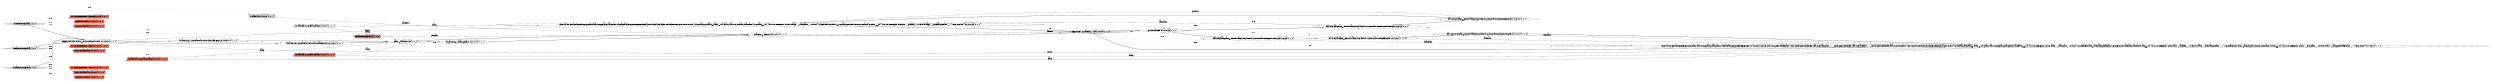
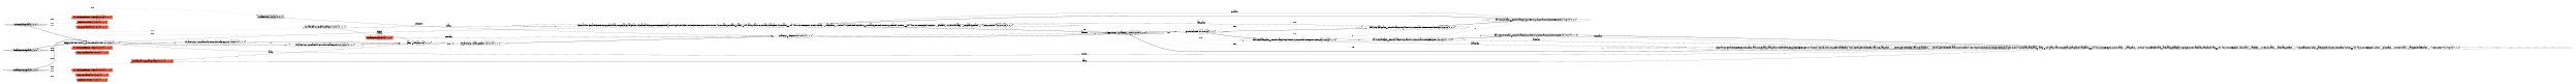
  digraph {
    rankdir=LR
    node [fillcolor=white shape=box style=filled]
    edge [style=dotted]
    n1 [fillcolor=tomato label="String procNameMask@@@2@@@['0', '0', '1']"]
    n2 [fillcolor=lightgray label="findProceduresByMask['0', '0', '1']" shape=diamond]
    n3 [label="DBRProgressMonitor monitor = session.getProgressMonitor()@@@3@@@['1', '1', '1']" shape=ellipse]
    n4 [fillcolor=tomato label="List<DBSObjectReference> objects@@@2@@@['0', '0', '1']"]
    n5 [fillcolor=lightgray label="int maxResults@@@2@@@['0', '0', '1']"]
    n6 [label="@Nullable final MySQLCatalog catalog@@@2@@@['0', '0', '1']"]
    n7 [fillcolor=tomato label="JDBCSession session@@@2@@@['0', '0', '1']"]
    n8 [label="objects.add(new AbstractObjectReference(procName,dataSource.getCatalog(catalogName),null,RelationalObjectType.TYPE_PROCEDURE){@Override public DBSObject resolveObject(DBRProgressMonitor monitor){MySQLCatalog procCatalog = catalog != null? catalog: dataSource.getCatalog(catalogName)if (procCatalog == null) {throw new DBException(\"Procedure catalog '\" + catalogName + \"' not found\")}MySQLProcedure procedure = procCatalog.getProcedure(monitor,procName)if (procedure == null) {throw new DBException(\"Procedure '\" + procName + \"' not found in catalog '\" + procCatalog.getName() + \"'\")}return procedure}})@@@17@@@['0', '0', '1']" shape=ellipse]
    n9 [label="dbStat.setString(1,constrNameMask.toLowerCase(Locale.ENGLISH))@@@5@@@['1', '1', '0']" shape=ellipse]
    n10 [label="dbStat.setString(1,procNameMask.toLowerCase(Locale.ENGLISH))@@@5@@@['0', '0', '1']" shape=ellipse]
    n11 [label="objects.add(new AbstractObjectReference(columnName,dataSource.getCatalog(catalogName),null,RelationalObjectType.TYPE_TABLE_COLUMN){@NotNull @Override public String getFullQualifiedName(){return DBUtils.getQuotedIdentifier(dataSource,catalogName) + '.' + DBUtils.getQuotedIdentifier(dataSource,tableName) + '.' + DBUtils.getQuotedIdentifier(dataSource,columnName)}@Override public DBSObject resolveObject(DBRProgressMonitor monitor){MySQLCatalog tableCatalog = catalog != null? catalog: dataSource.getCatalog(catalogName)if (tableCatalog == null) {throw new DBException(\"Column catalog '\" + catalogName + \"' not found\")}MySQLTableBase table = tableCatalog.getTableCache().getObject(monitor,tableCatalog,tableName)if (table == null) {throw new DBException(\"Column table '\" + tableName + \"' not found in catalog '\" + tableCatalog.getName() + \"'\")}MySQLTableColumn column = table.getAttribute(monitor,columnName)if (column == null) {throw new DBException(\"Column '\" + columnName + \"' not found in table '\" + table.getFullQualifiedName() + \"'\")}return column}})@@@18@@@['1', '1', '0']" shape=ellipse]
    n12 [label="int tableNum = maxResults@@@10@@@['1', '1', '1']" shape=ellipse]
    n13 [label="catalog != null@@@6@@@['1', '1', '1']" shape=diamond]
    n14 [label="final String procName = JDBCUtils.safeGetString(dbResult,MySQLConstants.COL_ROUTINE_NAME)@@@16@@@['0', '0', '1']" shape=ellipse]
    n15 [fillcolor=lightgray label="dbResult.next() && tableNum-- > 0@@@11@@@['1', '1', '1']" shape=diamond]
    n16 [label="monitor.isCanceled()@@@12@@@['1', '1', '1']" shape=diamond]
    n17 [label="final String catalogName = JDBCUtils.safeGetString(dbResult,MySQLConstants.COL_ROUTINE_SCHEMA)@@@15@@@['0', '0', '1']" shape=ellipse]
    n18 [label="final String catalogName = JDBCUtils.safeGetString(dbResult,MySQLConstants.COL_TABLE_SCHEMA)@@@15@@@['1', '1', '0']" shape=ellipse]
    n19 [label="final String tableName = JDBCUtils.safeGetString(dbResult,MySQLConstants.COL_TABLE_NAME)@@@16@@@['1', '1', '0']" shape=ellipse]
    n20 [fillcolor=tomato label="List<DBSObjectReference> objects@@@2@@@['0', '1', '0']"]
    n21 [label="dbStat.setString(2,catalog.getName())@@@7@@@['1', '1', '1']" shape=ellipse]
    n22 [label="final String columnName = JDBCUtils.safeGetString(dbResult,MySQLConstants.COL_COLUMN_NAME)@@@17@@@['1', '1', '0']" shape=ellipse]
    n23 [fillcolor=tomato label="List<DBSObjectReference> objects@@@2@@@['1', '0', '0']"]
    n24 [fillcolor=tomato label="int maxResults@@@2@@@['1', '0', '0']"]
    n25 [fillcolor=tomato label="@Nullable final MySQLCatalog catalog@@@2@@@['1', '1', '0']"]
    n26 [fillcolor=tomato label="String constrNameMask@@@2@@@['0', '1', '0']"]
    n27 [fillcolor=lightgray label="findTableColumnsByMask['0', '1', '0']" shape=diamond]
    n28 [fillcolor=tomato label="JDBCSession session@@@2@@@['0', '1', '0']"]
    n29 [fillcolor=lightgray label="findTableColumnsByMask['1', '0', '0']" shape=diamond]
-   n30 [fillcolor=tomato label="@Nullable final MySQLCatalog catalog@@@2@@@['1', '0', '0']"]
    n31 [fillcolor=tomato label="String constrNameMask@@@2@@@['1', '0', '0']"]
    n2 -> n1 [label=true]
    n2 -> n3 [style=bold]
    n2 -> n4 [label=true]
    n2 -> n5 [label=true]
    n2 -> n6 [label=true]
    n2 -> n7 [label=true]
    n3 -> n8 [label=monitor style=solid]
    n3 -> n9 [style=bold]
    n3 -> n10 [style=bold]
    n3 -> n11 [label=monitor style=solid]
    n5 -> n12 [label=maxResults style=solid]
    n6 -> n8 [label=catalog style=solid]
    n6 -> n13 [label=catalog style=solid]
    n8 -> n15 [style=bold]
    n9 -> n10 [label=0 style=dashed]
    n9 -> n13 [style=bold]
    n10 -> n13 [style=bold]
    n11 -> n15 [style=bold]
    n12 -> n15 [style=bold]
    n12 -> n15 [label=tableNum style=solid]
-   n13 -> n12 [style=bold]
+   n13 -> n12 [style=dashed]
    n13 -> n21 [label=true]
    n13 -> n21 [style=bold]
    n14 -> n8 [label=procName style=solid]
    n14 -> n8 [style=bold]
    n15 -> n8 [label=true]
    n15 -> n11 [label=true]
    n15 -> n14 [label=true]
    n15 -> n16 [style=bold]
    n15 -> n16 [label=true]
    n15 -> n17 [label=true]
    n15 -> n18 [label=true]
    n15 -> n19 [label=true]
    n15 -> n22 [label=true]
    n16 -> n17 [style=bold]
    n16 -> n18 [style=bold]
    n17 -> n8 [label=catalogName style=solid]
    n17 -> n14 [style=bold]
    n18 -> n11 [label=catalogName style=solid]
    n18 -> n17 [label=0 style=dashed]
    n18 -> n19 [style=bold]
    n19 -> n11 [label=tableName style=solid]
    n19 -> n14 [label=0 style=dashed]
    n19 -> n22 [style=bold]
    n21 -> n12 [style=bold]
    n22 -> n11 [label=columnName style=solid]
    n22 -> n11 [style=bold]
    n24 -> n12 [label=procName style=solid]
    n25 -> n11 [label=catalog style=solid]
    n25 -> n13 [label=catalog style=solid]
    n27 -> n3 [style=bold]
    n27 -> n20 [label=true]
    n27 -> n25 [label=true]
    n27 -> n26 [label=true]
    n27 -> n28 [label=true]
    n29 -> n3 [style=bold]
    n29 -> n23 [label=true]
    n29 -> n24 [label=true]
    n29 -> n25 [label=true]
-   n29 -> n30 [label=true]
    n29 -> n31 [label=true]
-   n30 -> n11 [label=catalog style=solid]
-   n30 -> n13 [label=catalog style=solid]
  }
